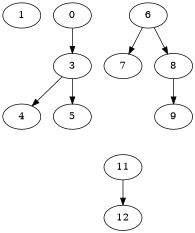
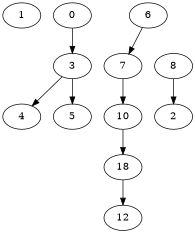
  digraph {
    node [alpha=0.04]
    1 [alpha=0.05 expect_size=122057063865795328]
    n2 [alpha=0.16 expect_size=3566636670955389 label=0]
    3 [alpha=0.19 expect_size=31117361792679936000]
    4 [expect_size=271298432916347]
    5 [alpha=0.08 expect_size=4782640977363861504]
    6 [alpha=0.08 expect_size=108284429400801824]
    7 [alpha=0.03 expect_size=84631807015461584896]
    8 [alpha=0.15 expect_size=790339881464022]
-   9 [expect_size=14424659592780042]
-   11 [alpha=0.11 expect_size=52975831226758725632]
+   10 [alpha=0.15 expect_size=20823124383629312000]
+   9 [expect_size=14424659592780042 label=2]
+   11 [alpha=0.11 expect_size=52975831226758725632 label=18]
    12 [alpha=0.01 expect_size=214917776026894336000]
    n2 -> 3
    3 -> 4
    3 -> 5
    6 -> 7
-   6 -> 8
+   7 -> 10
    8 -> 9
+   10 -> 11
    11 -> 12
  }
